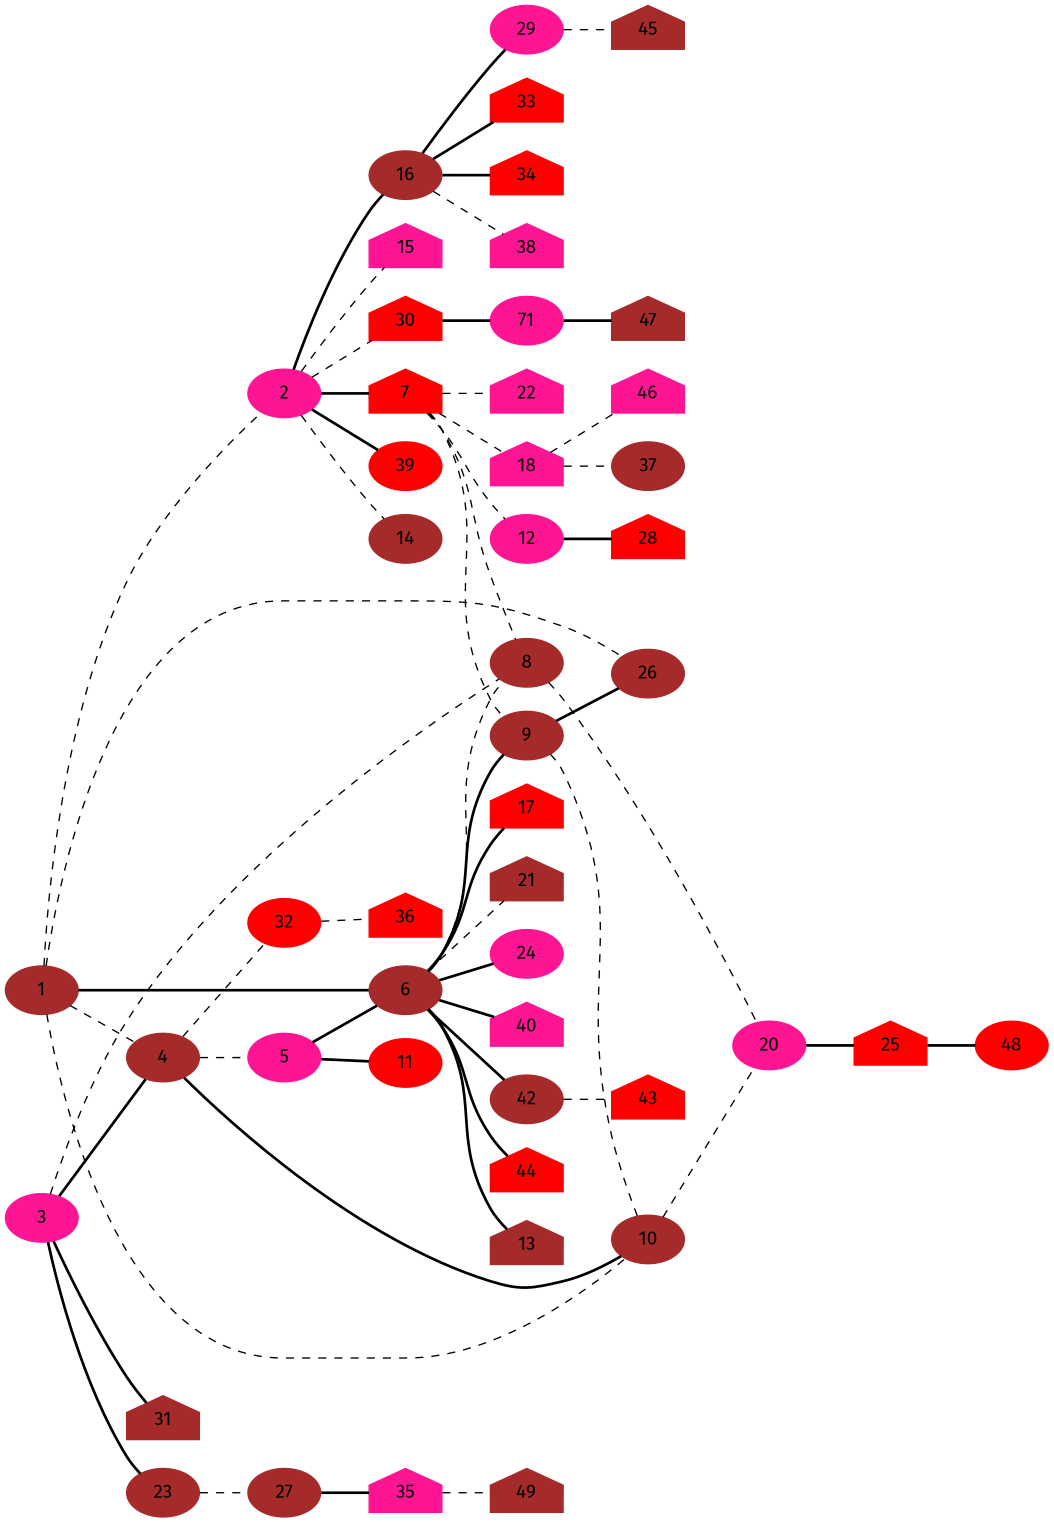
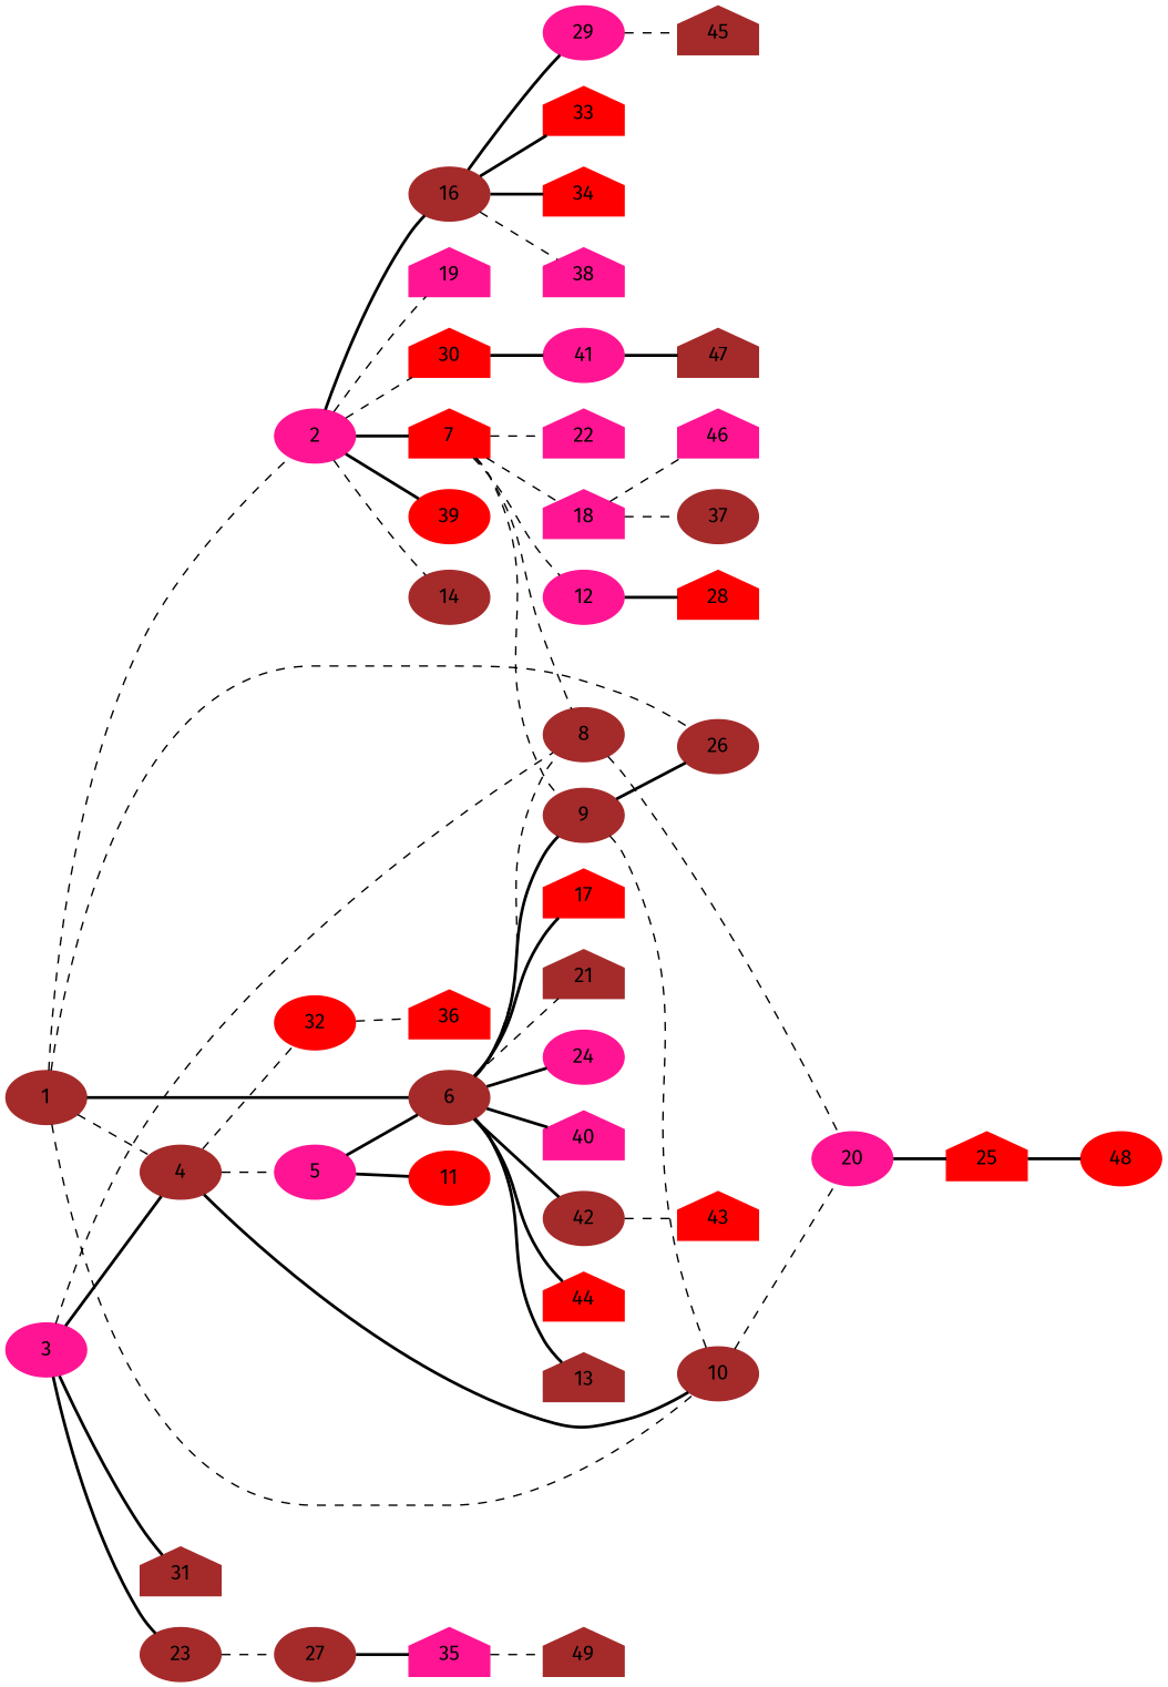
  graph {
    fontname="Fira Sans"
    rankdir=LR
    node [color=brown fontname="Fira Sans" shape=ellipse style=filled]
    edge [fontname="Fira Sans" style=dashed]
    2 [color=deeppink]
    1
    4
    6
    10
    26
    7 [color=red shape=house]
    14
    16
-   19 [color=deeppink shape=house label=15]
+   19 [color=deeppink shape=house]
    30 [color=red shape=house]
    39 [color=red]
    5 [color=deeppink]
    32 [color=red]
    8
    9
    13 [shape=house]
    17 [color=red shape=house]
    21 [shape=house]
    24 [color=deeppink]
    40 [color=deeppink shape=house]
    42
    44 [color=red shape=house]
    20 [color=deeppink]
    12 [color=deeppink]
    18 [color=deeppink shape=house]
    22 [color=deeppink shape=house]
    29 [color=deeppink]
    33 [color=red shape=house]
    34 [color=red shape=house]
    38 [color=deeppink shape=house]
-   41 [color=deeppink label=71]
+   41 [color=deeppink]
    3 [color=deeppink]
    23
    31 [shape=house]
    27
    11 [color=red]
    36 [color=red shape=house]
    43 [color=red shape=house]
    28 [color=red shape=house]
    37
    46 [color=deeppink shape=house]
    25 [color=red shape=house]
    45 [shape=house]
    48 [color=red]
    35 [color=deeppink shape=house]
    49 [shape=house]
    47 [shape=house]
    2 -- 7 [style=bold]
    2 -- 14
    2 -- 16 [style=bold]
    2 -- 19
    2 -- 30
    2 -- 39 [style=bold]
    1 -- 2
    1 -- 4
    1 -- 6 [style=bold]
    1 -- 10
    1 -- 26
    4 -- 10 [style=bold]
    4 -- 5
    4 -- 32
    6 -- 8
    6 -- 9 [style=bold]
    6 -- 13 [style=bold]
    6 -- 17 [style=bold]
    6 -- 21
    6 -- 24 [style=bold]
    6 -- 40 [style=bold]
    6 -- 42 [style=bold]
    6 -- 44 [style=bold]
    10 -- 20
    7 -- 8
    7 -- 9
    7 -- 12
    7 -- 18
    7 -- 22
    16 -- 29 [style=bold]
    16 -- 33 [style=bold]
    16 -- 34 [style=bold]
    16 -- 38
    30 -- 41 [style=bold]
    5 -- 6 [style=bold]
    5 -- 11 [style=bold]
    32 -- 36
    8 -- 20
    9 -- 10
    9 -- 26 [style=bold]
    42 -- 43
    20 -- 25 [style=bold]
    12 -- 28 [style=bold]
    18 -- 37
    18 -- 46
    29 -- 45
    41 -- 47 [style=bold]
    3 -- 4 [style=bold]
    3 -- 8
    3 -- 23 [style=bold]
    3 -- 31 [style=bold]
    23 -- 27
    27 -- 35 [style=bold]
    25 -- 48 [style=bold]
    35 -- 49
  }
